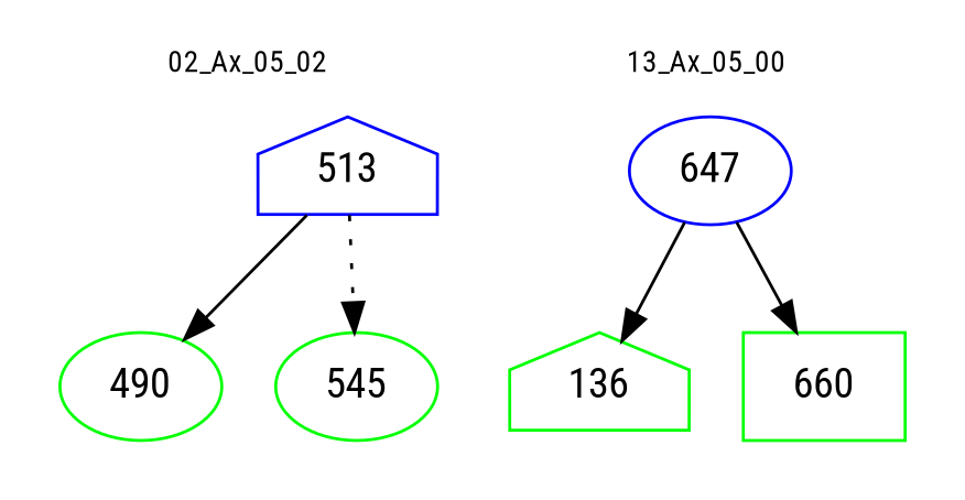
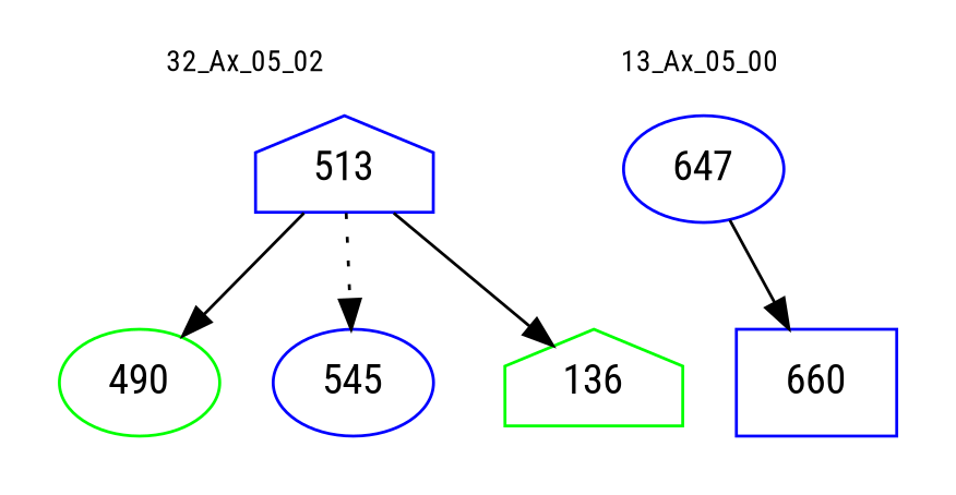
  digraph {
    fontname="Roboto Condensed"
    node [color=blue fontname="Roboto Condensed" shape=ellipse]
    edge [color=black fontname="Roboto Condensed" style=solid]
    n1 [label=513 shape=house]
    n2 [color=green label=490]
-   n3 [color=green label=545]
+   n3 [label=545]
    n4 [label=647]
    n5 [color=green label=136 shape=house]
-   n6 [color=green label=660 shape=box]
+   n6 [label=660 shape=box]
    subgraph cluster_1 {
      color=white
      fontsize=10
-     label="02_Ax_05_02"
+     label="32_Ax_05_02"
      n1
      n2
      n3
    }
    subgraph cluster_2 {
      color=white
      fontsize=10
      label="13_Ax_05_00"
      n4
      n5
      n6
    }
    n1 -> n2
    n1 -> n3 [style=dotted]
-   n4 -> n5
+   n1 -> n5
    n4 -> n6
  }
